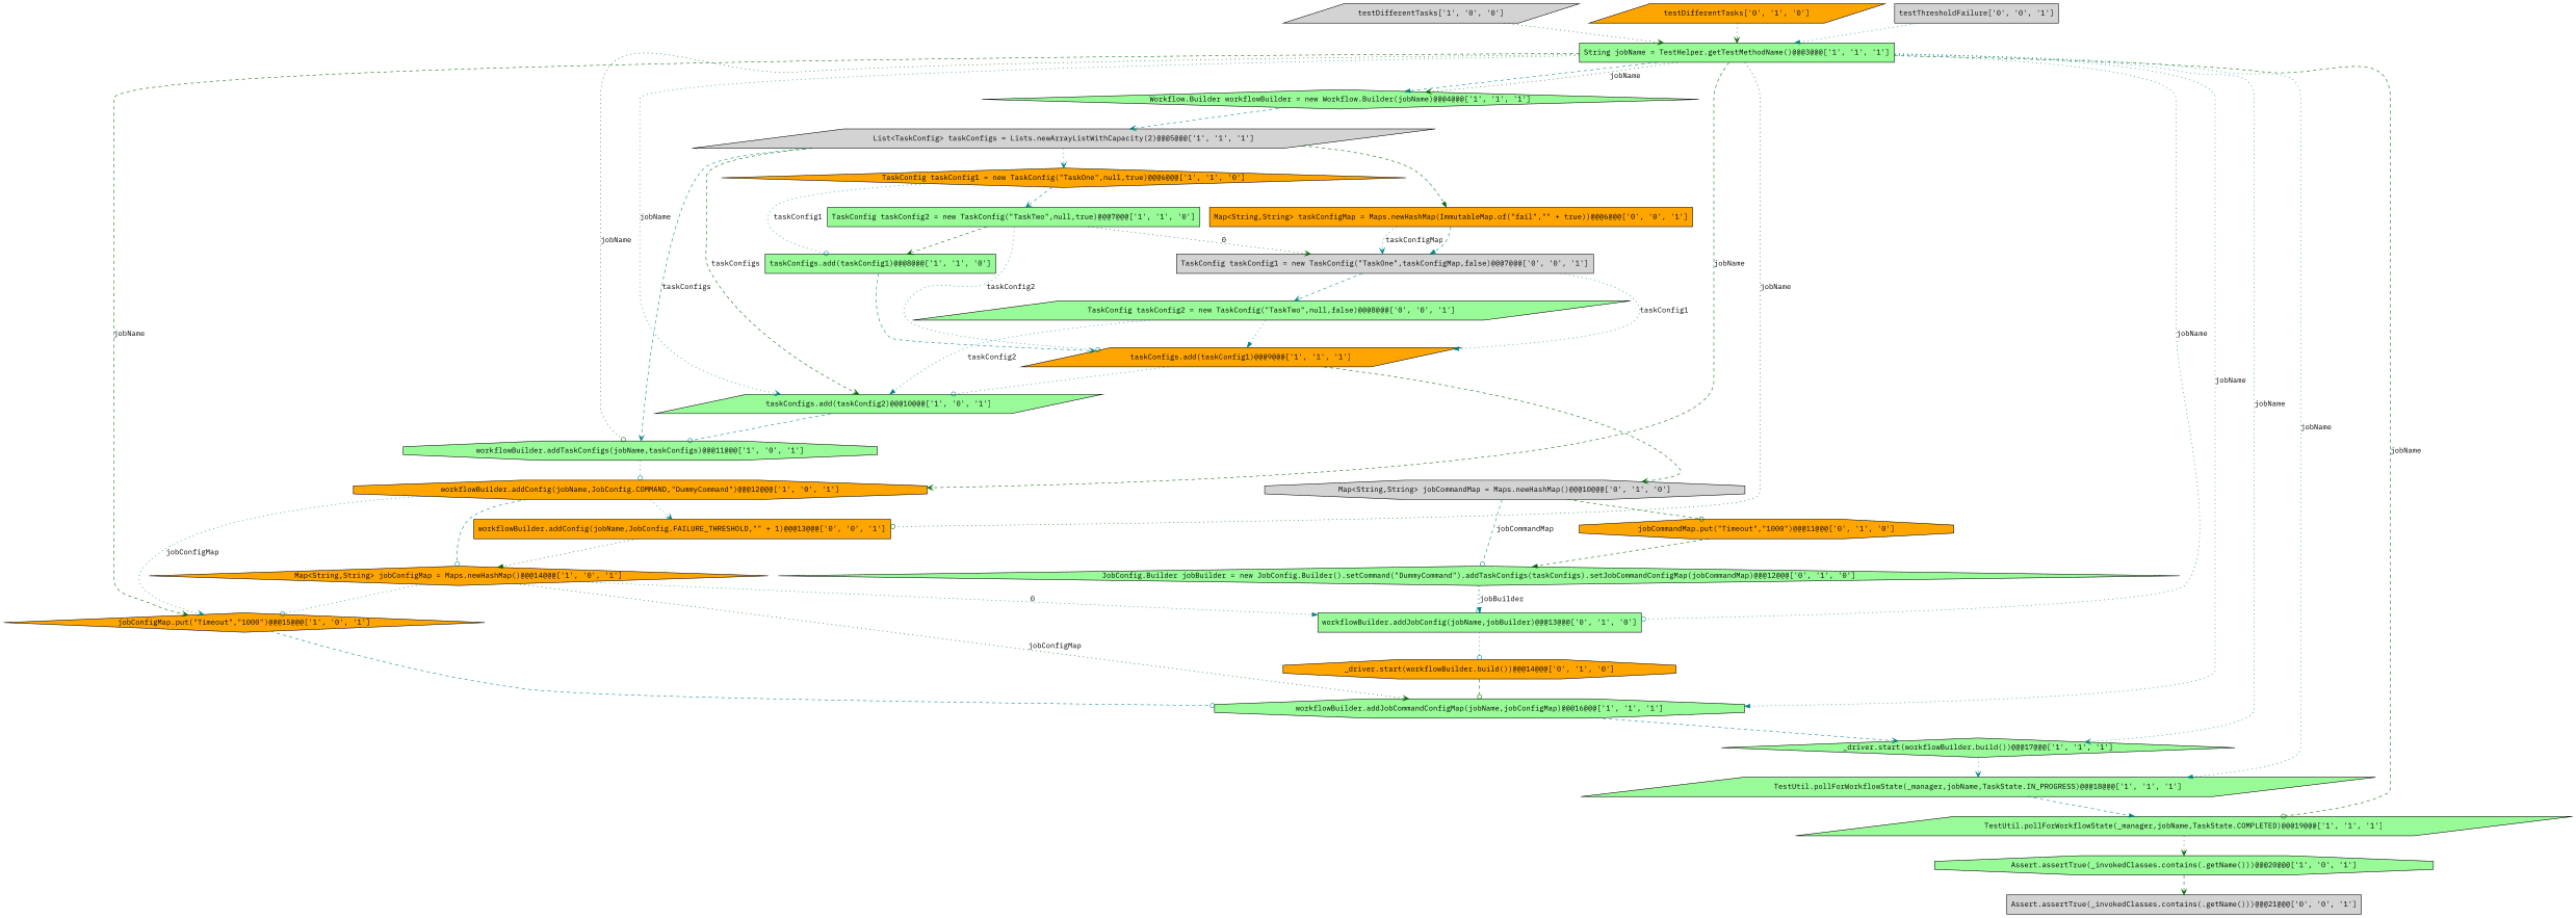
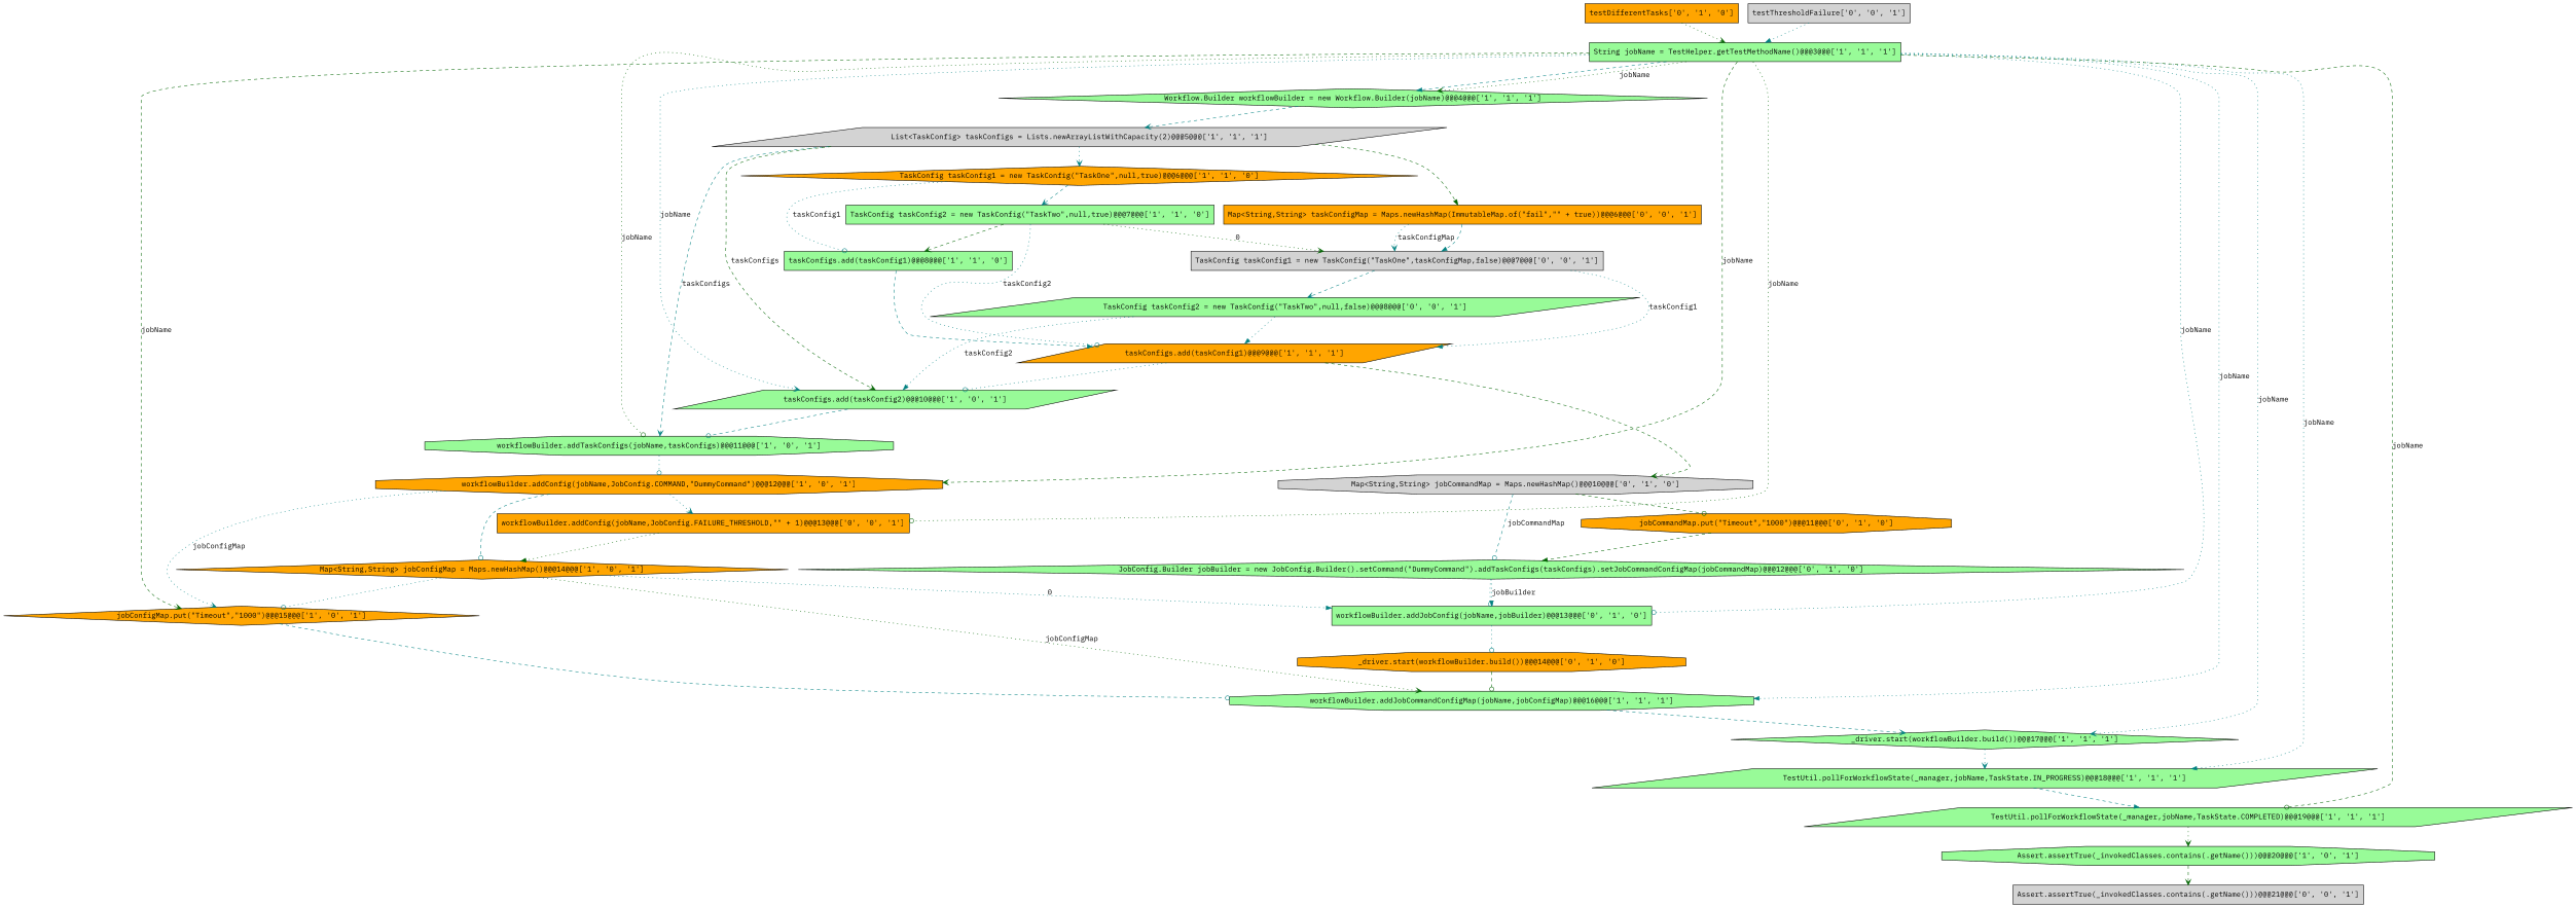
  digraph {
    fontname="IBM Plex Mono"
    node [fillcolor=palegreen fontname="IBM Plex Mono" shape=box style=filled]
    edge [arrowhead=vee color=teal fontname="IBM Plex Mono" style=dotted]
    n1 [label="TestUtil.pollForWorkflowState(_manager,jobName,TaskState.IN_PROGRESS)@@@18@@@['1', '1', '1']" shape=parallelogram]
    n2 [label="TestUtil.pollForWorkflowState(_manager,jobName,TaskState.COMPLETED)@@@19@@@['1', '1', '1']" shape=parallelogram]
    n3 [label="Assert.assertTrue(_invokedClasses.contains(.getName()))@@@20@@@['1', '0', '1']" shape=octagon]
-   n4 [fillcolor=lightgrey label="testDifferentTasks['1', '0', '0']" shape=parallelogram]
    n5 [label="String jobName = TestHelper.getTestMethodName()@@@3@@@['1', '1', '1']"]
    n6 [fillcolor=orange label="workflowBuilder.addConfig(jobName,JobConfig.FAILURE_THRESHOLD,\"\" + 1)@@@13@@@['0', '0', '1']"]
    n7 [label="Workflow.Builder workflowBuilder = new Workflow.Builder(jobName)@@@4@@@['1', '1', '1']" shape=diamond]
    n8 [label="workflowBuilder.addTaskConfigs(jobName,taskConfigs)@@@11@@@['1', '0', '1']" shape=octagon]
    n9 [fillcolor=orange label="workflowBuilder.addConfig(jobName,JobConfig.COMMAND,\"DummyCommand\")@@@12@@@['1', '0', '1']" shape=octagon]
    n10 [label="taskConfigs.add(taskConfig2)@@@10@@@['1', '0', '1']" shape=parallelogram]
    n11 [label="workflowBuilder.addJobCommandConfigMap(jobName,jobConfigMap)@@@16@@@['1', '1', '1']" shape=octagon]
    n12 [label="_driver.start(workflowBuilder.build())@@@17@@@['1', '1', '1']" shape=diamond]
    n13 [label="workflowBuilder.addJobConfig(jobName,jobBuilder)@@@13@@@['0', '1', '0']"]
    n14 [fillcolor=orange label="jobConfigMap.put(\"Timeout\",\"1000\")@@@15@@@['1', '0', '1']" shape=diamond]
    n15 [fillcolor=orange label="Map<String,String> jobConfigMap = Maps.newHashMap()@@@14@@@['1', '0', '1']" shape=diamond]
    n16 [fillcolor=lightgrey label="TaskConfig taskConfig1 = new TaskConfig(\"TaskOne\",taskConfigMap,false)@@@7@@@['0', '0', '1']"]
    n17 [fillcolor=orange label="taskConfigs.add(taskConfig1)@@@9@@@['1', '1', '1']" shape=parallelogram]
    n18 [label="TaskConfig taskConfig2 = new TaskConfig(\"TaskTwo\",null,false)@@@8@@@['0', '0', '1']" shape=parallelogram]
    n19 [fillcolor=lightgrey label="Map<String,String> jobCommandMap = Maps.newHashMap()@@@10@@@['0', '1', '0']" shape=octagon]
    n20 [fillcolor=lightgrey label="List<TaskConfig> taskConfigs = Lists.newArrayListWithCapacity(2)@@@5@@@['1', '1', '1']" shape=parallelogram]
    n21 [fillcolor=orange label="TaskConfig taskConfig1 = new TaskConfig(\"TaskOne\",null,true)@@@6@@@['1', '1', '0']" shape=diamond]
    n22 [fillcolor=orange label="Map<String,String> taskConfigMap = Maps.newHashMap(ImmutableMap.of(\"fail\",\"\" + true))@@@6@@@['0', '0', '1']"]
    n23 [fillcolor=orange label="jobCommandMap.put(\"Timeout\",\"1000\")@@@11@@@['0', '1', '0']" shape=octagon]
    n24 [label="JobConfig.Builder jobBuilder = new JobConfig.Builder().setCommand(\"DummyCommand\").addTaskConfigs(taskConfigs).setJobCommandConfigMap(jobCommandMap)@@@12@@@['0', '1', '0']" shape=diamond]
    n25 [label="taskConfigs.add(taskConfig1)@@@8@@@['1', '1', '0']"]
    n26 [label="TaskConfig taskConfig2 = new TaskConfig(\"TaskTwo\",null,true)@@@7@@@['1', '1', '0']"]
    n27 [fillcolor=orange label="_driver.start(workflowBuilder.build())@@@14@@@['0', '1', '0']" shape=octagon]
    n28 [fillcolor=lightgrey label="Assert.assertTrue(_invokedClasses.contains(.getName()))@@@21@@@['0', '0', '1']"]
-   n29 [fillcolor=orange label="testDifferentTasks['0', '1', '0']" shape=parallelogram]
+   n29 [fillcolor=orange label="testDifferentTasks['0', '1', '0']"]
    n30 [fillcolor=lightgrey label="testThresholdFailure['0', '0', '1']"]
    n1 -> n2 [arrowhead=normal style=dashed]
    n2 -> n3 [color=darkgreen]
    n3 -> n28 [color=darkgreen style=dashed]
-   n4 -> n5 [color=darkgreen]
    n5 -> n1 [arrowhead=normal label=jobName]
    n5 -> n2 [arrowhead=odot color=darkgreen label=jobName style=dashed]
    n5 -> n6 [arrowhead=odot color=darkgreen label=jobName]
    n5 -> n7 [arrowhead=normal style=dashed]
    n5 -> n7 [color=darkgreen label=jobName]
    n5 -> n8 [arrowhead=odot color=darkgreen label=jobName]
    n5 -> n9 [color=darkgreen label=jobName style=dashed]
    n5 -> n10 [label=jobName]
    n5 -> n11 [arrowhead=normal label=jobName]
    n5 -> n12 [label=jobName]
    n5 -> n13 [arrowhead=odot label=jobName]
    n5 -> n14 [color=darkgreen label=jobName style=dashed]
    n6 -> n15 [arrowhead=normal color=darkgreen]
    n7 -> n20 [style=dashed]
    n8 -> n9 [arrowhead=odot]
    n9 -> n6
    n9 -> n14 [label=jobConfigMap]
    n9 -> n15 [arrowhead=odot style=dashed]
    n10 -> n8 [arrowhead=odot style=dashed]
    n11 -> n12 [style=dashed]
    n12 -> n1
    n13 -> n27 [arrowhead=odot]
    n14 -> n11 [arrowhead=odot style=dashed]
    n15 -> n11 [color=darkgreen label=jobConfigMap]
    n15 -> n13 [arrowhead=normal label=0]
    n15 -> n14 [arrowhead=odot]
    n16 -> n17 [arrowhead=normal label=taskConfig1]
    n16 -> n18 [style=dashed]
    n17 -> n10 [arrowhead=odot]
    n17 -> n19 [color=darkgreen style=dashed]
    n18 -> n10 [arrowhead=normal label=taskConfig2]
    n18 -> n17 [arrowhead=normal]
    n19 -> n23 [arrowhead=odot color=darkgreen style=dashed]
    n19 -> n24 [arrowhead=odot label=jobCommandMap style=dashed]
    n20 -> n8 [label=taskConfigs style=dashed]
    n20 -> n10 [color=darkgreen label=taskConfigs style=dashed]
    n20 -> n21
    n20 -> n22 [arrowhead=normal color=darkgreen style=dashed]
    n21 -> n25 [arrowhead=odot label=taskConfig1]
    n21 -> n26 [style=dashed]
    n22 -> n16 [label=taskConfigMap]
    n22 -> n16 [arrowhead=normal style=dashed]
    n23 -> n24 [arrowhead=normal color=darkgreen style=dashed]
    n24 -> n13 [arrowhead=normal label=jobBuilder]
    n24 -> n13 [arrowhead=odot]
-   n25 -> n17 [style=dashed]
+   n25 -> n17 [arrowhead=normal style=dashed]
    n26 -> n16 [color=darkgreen label=0]
    n26 -> n17 [arrowhead=odot label=taskConfig2]
    n26 -> n25 [color=darkgreen style=dashed]
    n27 -> n11 [arrowhead=odot color=darkgreen style=dashed]
    n29 -> n5 [color=darkgreen]
    n30 -> n5 [arrowhead=normal]
  }
